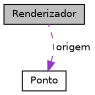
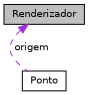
  digraph {
    node [color=black fontname=Helvetica fontsize=10 shape=record style=filled]
    n1 [fillcolor=grey75 fontcolor=black height=0.2 label=Renderizador width=0.4]
    n2 [fillcolor=white height=0.2 label=Ponto width=0.4]
-   n2 -> n1 [color=darkorchid3 dir=back fontname=Helvetica fontsize=10 label=" origem" labelfontname=Helvetica labelfontsize=10 style=dashed]
+   n1 -> n2 [color=darkorchid3 dir=back fontname=Helvetica fontsize=10 label=" origem" labelfontname=Helvetica labelfontsize=10 style=dashed]
  }
